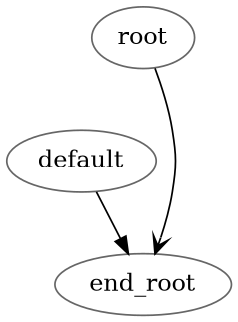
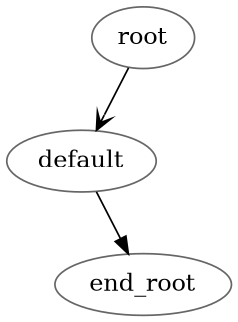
  digraph {
    node [color=gray40]
    n1 [label=root]
    n2 [label=default]
    n3 [label=end_root]
-   n1 -> n3 [arrowhead=vee]
+   n1 -> n2 [arrowhead=vee]
    n2 -> n3 [arrowhead=normal]
  }
